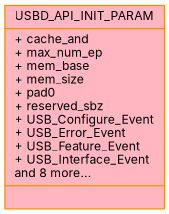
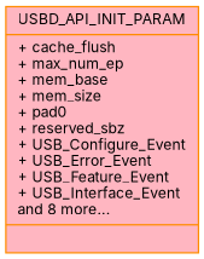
  digraph {
    fontname=Inter
-   n1 [color=darkorange fillcolor=lightpink fontcolor=black fontname=Inter fontsize=10 height=0.2 label="{USBD_API_INIT_PARAM\n|+ cache_and\l+ max_num_ep\l+ mem_base\l+ mem_size\l+ pad0\l+ reserved_sbz\l+ USB_Configure_Event\l+ USB_Error_Event\l+ USB_Feature_Event\l+ USB_Interface_Event\land 8 more...\l|}" shape=record style=filled width=0.4]
+   n1 [color=darkorange fillcolor=lightpink fontcolor=black fontname=Inter fontsize=10 height=0.2 label="{USBD_API_INIT_PARAM\n|+ cache_flush\l+ max_num_ep\l+ mem_base\l+ mem_size\l+ pad0\l+ reserved_sbz\l+ USB_Configure_Event\l+ USB_Error_Event\l+ USB_Feature_Event\l+ USB_Interface_Event\land 8 more...\l|}" shape=record style=filled width=0.4]
  }
